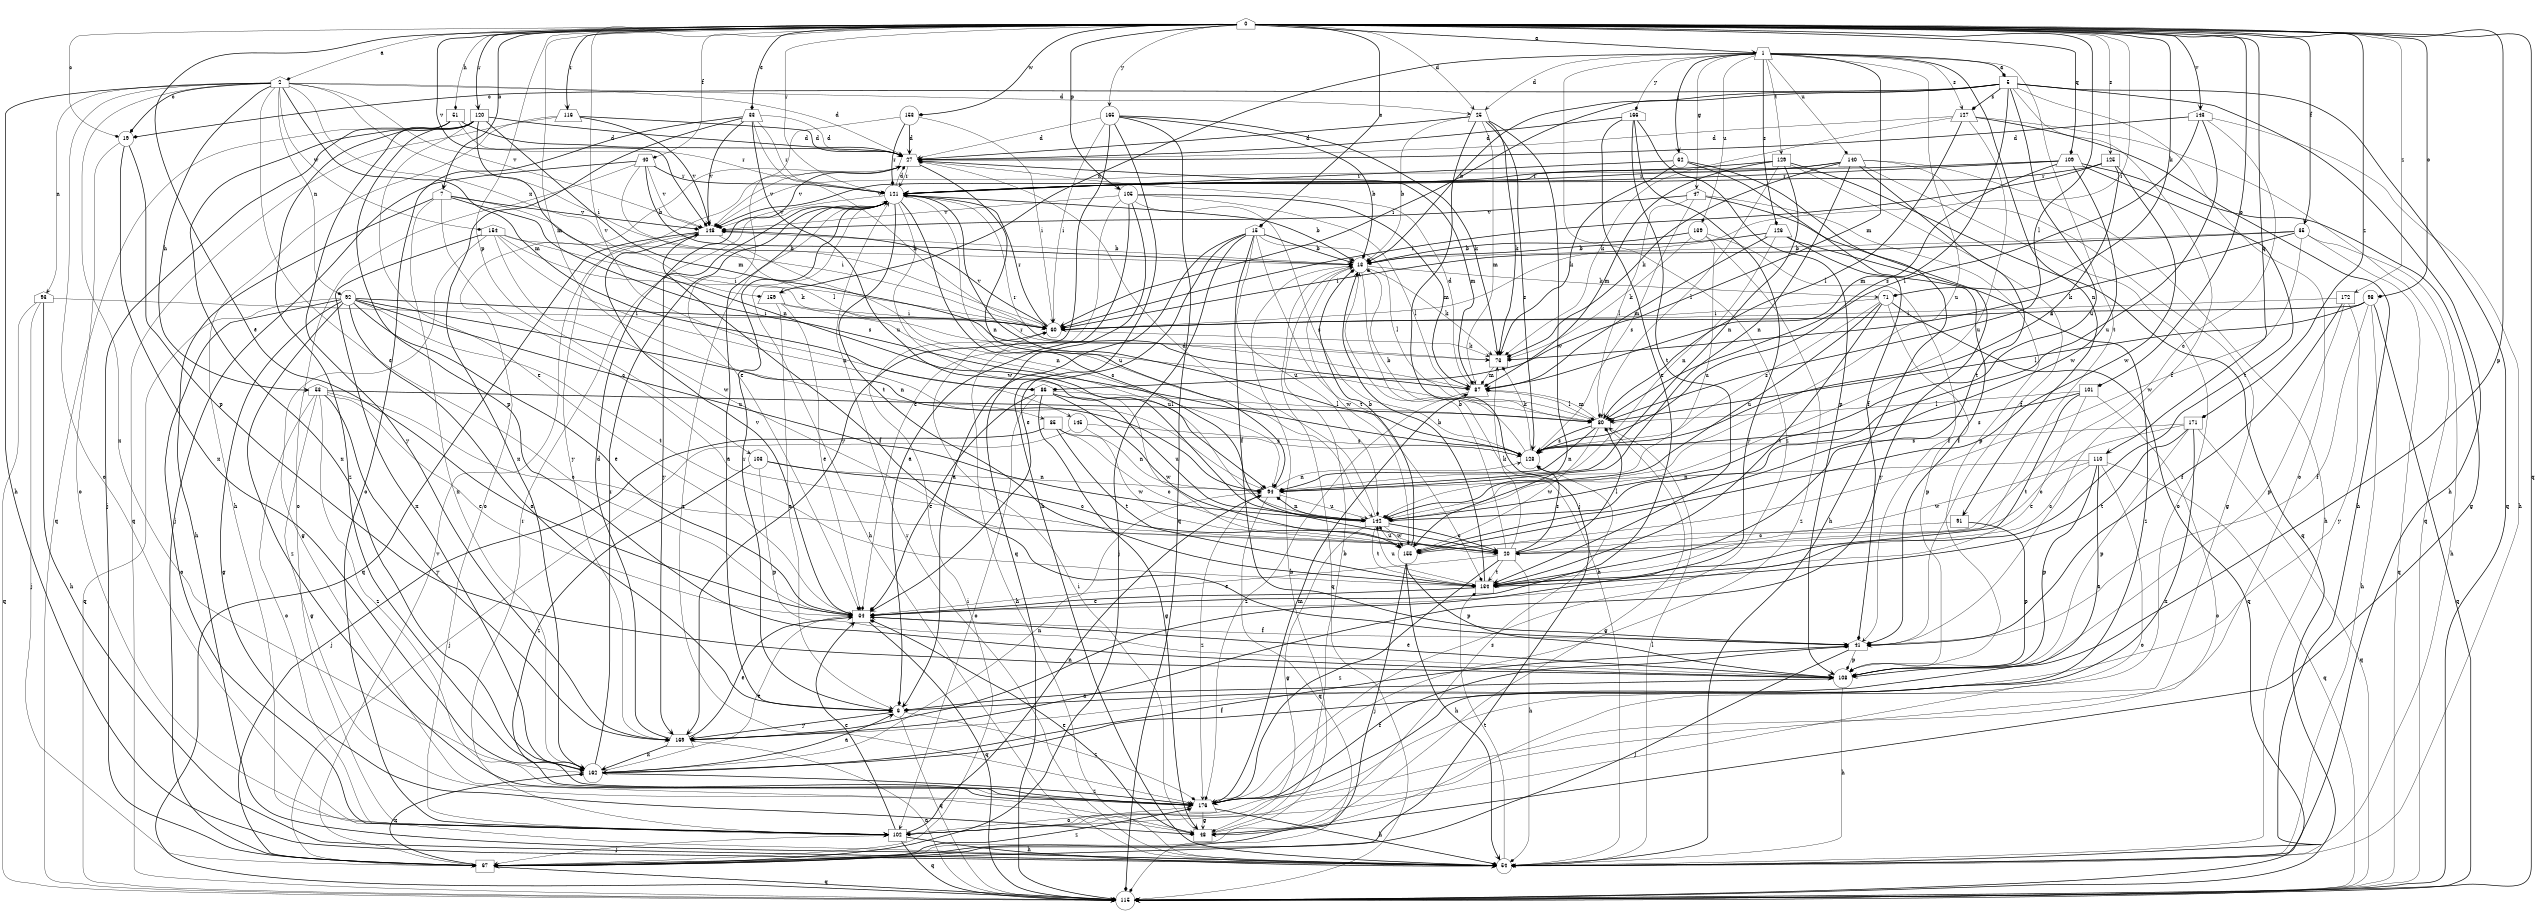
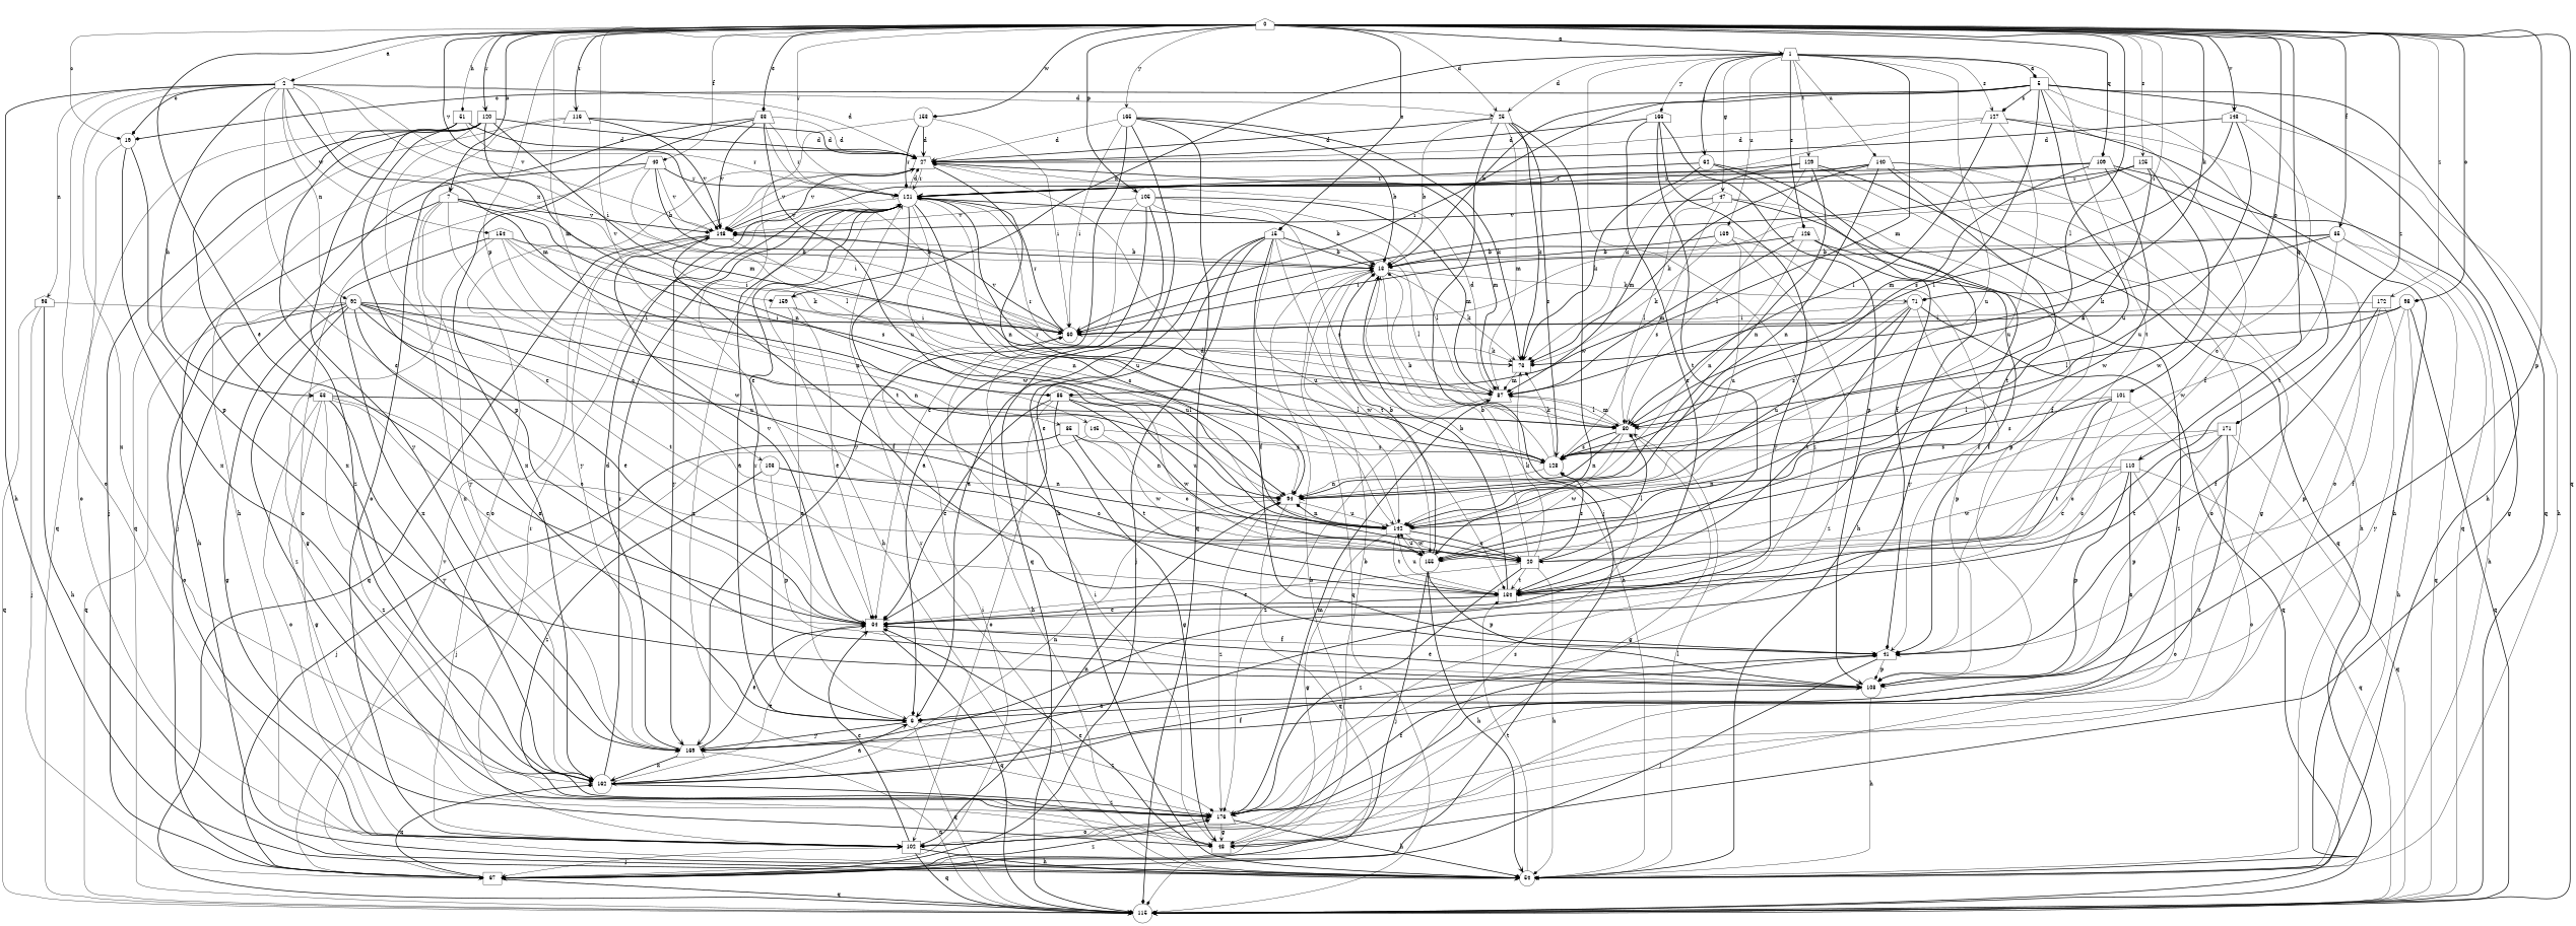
  strict digraph {
    node [shape=circle]
    edge [arrowhead=vee style=bold]
    0 [shape=house]
    1 [shape=trapezium]
    2 [shape=house]
    7 [shape=house]
    15 [shape=house]
    19
    25 [shape=trapezium]
    33 [shape=trapezium]
    34 [shape=box]
    35
    40 [shape=trapezium]
    51 [shape=box]
    60
    71
    80 [shape=house]
    85 [shape=box]
    98
    101 [shape=box]
    103
    105
    108
    109 [shape=trapezium]
    110 [shape=box]
    115
    116 [shape=trapezium]
    120 [shape=box]
    121
    125 [shape=box]
    143 [shape=house]
    145
    148 [shape=house]
    153
    165
    171 [shape=box]
    172 [shape=box]
    5 [shape=box]
    47 [shape=house]
    62
    86 [shape=house]
-   91 [shape=box]
    126 [shape=trapezium]
    127 [shape=trapezium]
    129 [shape=box]
    134 [shape=box]
    139
    140 [shape=trapezium]
    142 [shape=house]
    159 [shape=trapezium]
    166 [shape=house]
    176 [shape=trapezium]
    27 [shape=trapezium]
    53 [shape=house]
    54
    92
    93 [shape=house]
    102 [shape=box]
    154 [shape=house]
    162
    128
    169 [shape=trapezium]
    20 [shape=box]
    13
    41 [shape=house]
    6
    67 [shape=box]
    73 [shape=box]
    155
    87 [shape=trapezium]
    94 [shape=house]
    48 [shape=box]
    0 -> 1 [label=a]
    0 -> 2 [arrowhead=diamond label=a style=solid]
    0 -> 7 [label=b]
    0 -> 15 [arrowhead=diamond label=c]
    0 -> 19 [arrowhead=diamond label=c style=solid]
    0 -> 25 [label=d style=solid]
    0 -> 33 [arrowhead=diamond label=e]
    0 -> 34 [label=e]
    0 -> 35 [label=f]
    0 -> 40 [arrowhead=diamond label=f style=solid]
    0 -> 51 [arrowhead=diamond label=h style=solid]
    0 -> 60 [label=i style=solid]
    0 -> 71 [arrowhead=diamond label=k]
    0 -> 80 [arrowhead=diamond label=l]
    0 -> 85 [label=m style=solid]
    0 -> 98 [arrowhead=diamond label=o]
    0 -> 101 [arrowhead=diamond label=o]
    0 -> 103 [label=p style=solid]
    0 -> 105 [label=p]
    0 -> 108 [label=p]
    0 -> 109 [arrowhead=diamond label=q]
    0 -> 110 [label=q]
    0 -> 115 [arrowhead=diamond label=q]
    0 -> 116 [label=r]
    0 -> 120 [label=r]
    0 -> 121 [arrowhead=diamond label=r style=solid]
    0 -> 125 [label=s style=solid]
    0 -> 143 [label=v]
    0 -> 145 [label=v style=solid]
    0 -> 148 [arrowhead=diamond label=v]
    0 -> 153 [arrowhead=diamond label=w]
    0 -> 165 [label=y style=solid]
    0 -> 171 [arrowhead=diamond label=z]
    0 -> 172 [label=z style=solid]
    1 -> 25 [label=d style=solid]
    1 -> 5 [arrowhead=diamond label=a]
    1 -> 47 [label=g style=solid]
    1 -> 62 [label=j]
    1 -> 86 [arrowhead=diamond label=m]
-   1 -> 91 [label=n]
    1 -> 126 [arrowhead=diamond label=s]
    1 -> 127 [label=s style=solid]
    1 -> 129 [label=t style=solid]
    1 -> 134 [arrowhead=diamond label=t style=solid]
    1 -> 139 [arrowhead=diamond label=u style=solid]
    1 -> 140 [arrowhead=diamond label=u style=solid]
    1 -> 142 [arrowhead=diamond label=u style=solid]
    1 -> 159 [label=x]
    1 -> 166 [arrowhead=diamond label=y style=solid]
    1 -> 176 [label=z style=solid]
    2 -> 19 [arrowhead=diamond label=c]
    2 -> 25 [label=d style=solid]
    2 -> 34 [arrowhead=diamond label=e style=solid]
    2 -> 60 [label=i style=solid]
    2 -> 148 [arrowhead=diamond label=v style=solid]
    2 -> 86 [arrowhead=diamond label=m]
    2 -> 159 [arrowhead=diamond label=x style=solid]
    2 -> 27 [label=d style=solid]
    2 -> 53 [label=h]
    2 -> 54 [arrowhead=diamond label=h]
    2 -> 92 [arrowhead=diamond label=n style=solid]
    2 -> 93 [label=n style=solid]
    2 -> 102 [arrowhead=diamond label=o style=solid]
    2 -> 154 [arrowhead=diamond label=w style=solid]
    2 -> 162 [label=x style=solid]
    7 -> 60 [arrowhead=diamond label=i style=solid]
    7 -> 148 [arrowhead=diamond label=v]
    7 -> 54 [label=h]
    7 -> 162 [arrowhead=diamond label=x style=solid]
    7 -> 128 [arrowhead=diamond label=s]
+   7 -> 169 [label=y style=solid]
    7 -> 20 [arrowhead=diamond label=c style=solid]
    15 -> 34 [label=e]
    15 -> 80 [arrowhead=diamond label=l style=solid]
    15 -> 134 [arrowhead=diamond label=t style=solid]
    15 -> 142 [arrowhead=diamond label=u style=solid]
    15 -> 13 [label=b]
    15 -> 41 [arrowhead=diamond label=f]
    15 -> 6 [label=a]
    15 -> 67 [label=j]
    19 -> 108 [label=p]
    19 -> 102 [arrowhead=diamond label=o style=solid]
    19 -> 162 [arrowhead=diamond label=x]
    25 -> 27 [label=d]
    25 -> 128 [label=s]
    25 -> 13 [arrowhead=diamond label=b style=solid]
    25 -> 67 [arrowhead=diamond label=j]
    25 -> 73 [arrowhead=diamond label=k]
    25 -> 155 [label=w]
    25 -> 87 [label=m style=solid]
    33 -> 121 [label=r style=solid]
    33 -> 148 [arrowhead=diamond label=v]
    33 -> 142 [arrowhead=diamond label=u]
    33 -> 27 [label=d style=solid]
    33 -> 102 [label=o]
    33 -> 162 [arrowhead=diamond label=x]
    33 -> 73 [label=k style=solid]
    34 -> 115 [label=q]
    34 -> 148 [label=v]
    34 -> 41 [arrowhead=diamond label=f style=solid]
    35 -> 60 [arrowhead=diamond label=i]
    35 -> 115 [label=q style=solid]
    35 -> 54 [arrowhead=diamond label=h style=solid]
    35 -> 13 [label=b style=solid]
    35 -> 73 [arrowhead=diamond label=k]
    35 -> 155 [arrowhead=diamond label=w style=solid]
    40 -> 80 [arrowhead=diamond label=l style=solid]
    40 -> 121 [arrowhead=diamond label=r]
    40 -> 148 [label=v style=solid]
    40 -> 102 [label=o style=solid]
    40 -> 13 [label=b]
    40 -> 67 [arrowhead=diamond label=j]
    51 -> 121 [label=r style=solid]
    51 -> 27 [arrowhead=diamond label=d]
    51 -> 162 [arrowhead=diamond label=x]
    51 -> 169 [label=y]
    60 -> 121 [arrowhead=diamond label=r]
    60 -> 148 [arrowhead=diamond label=v]
    60 -> 54 [label=h style=solid]
    60 -> 73 [label=k style=solid]
    71 -> 60 [label=i style=solid]
    71 -> 108 [arrowhead=diamond label=p style=solid]
    71 -> 115 [label=q]
    71 -> 134 [label=t]
    71 -> 142 [label=u]
    71 -> 128 [arrowhead=diamond label=s style=solid]
    80 -> 128 [label=s]
    80 -> 155 [arrowhead=diamond label=w style=solid]
    80 -> 87 [arrowhead=diamond label=m style=solid]
    80 -> 94 [arrowhead=diamond label=n]
    80 -> 48 [label=g style=solid]
    85 -> 134 [arrowhead=diamond label=t]
    85 -> 128 [label=s style=solid]
    85 -> 20 [label=c style=solid]
    85 -> 67 [label=j]
    85 -> 94 [label=n style=solid]
    98 -> 60 [label=i]
    98 -> 80 [label=l]
    98 -> 115 [label=q]
    98 -> 54 [arrowhead=diamond label=h style=solid]
    98 -> 41 [arrowhead=diamond label=f style=solid]
    101 -> 34 [arrowhead=diamond label=e style=solid]
    101 -> 80 [label=l style=solid]
    101 -> 134 [label=t]
    101 -> 102 [label=o style=solid]
    101 -> 128 [label=s]
    103 -> 108 [label=p style=solid]
    103 -> 176 [label=z]
    103 -> 20 [label=c]
    103 -> 94 [arrowhead=diamond label=n style=solid]
    105 -> 34 [arrowhead=diamond label=e style=solid]
    105 -> 80 [label=l style=solid]
    105 -> 115 [arrowhead=diamond label=q]
    105 -> 148 [arrowhead=diamond label=v style=solid]
    105 -> 128 [label=s style=solid]
    105 -> 6 [arrowhead=diamond label=a]
    105 -> 87 [label=m]
    108 -> 34 [label=e]
    108 -> 54 [label=h style=solid]
    108 -> 6 [arrowhead=diamond label=a]
    109 -> 121 [label=r]
    109 -> 148 [arrowhead=diamond label=v]
    109 -> 134 [arrowhead=diamond label=t]
    109 -> 155 [arrowhead=diamond label=w]
    109 -> 87 [label=m]
    109 -> 48 [arrowhead=diamond label=g]
    110 -> 108 [arrowhead=diamond label=p]
    110 -> 115 [label=q style=solid]
    110 -> 102 [label=o style=solid]
    110 -> 20 [arrowhead=diamond label=c style=solid]
    110 -> 6 [arrowhead=diamond label=a]
    110 -> 155 [label=w style=solid]
    110 -> 94 [arrowhead=diamond label=n style=solid]
    116 -> 115 [arrowhead=diamond label=q style=solid]
    116 -> 148 [label=v]
    116 -> 27 [arrowhead=diamond label=d]
    116 -> 54 [label=h style=solid]
    120 -> 34 [label=e style=solid]
    120 -> 108 [label=p]
    120 -> 115 [label=q style=solid]
    120 -> 176 [label=z]
    120 -> 27 [label=d]
    120 -> 67 [arrowhead=diamond label=j]
    120 -> 87 [arrowhead=diamond label=m]
    120 -> 94 [arrowhead=diamond label=n]
    121 -> 148 [arrowhead=diamond label=v style=solid]
    121 -> 134 [arrowhead=diamond label=t]
    121 -> 142 [label=u style=solid]
    121 -> 176 [label=z style=solid]
    121 -> 27 [arrowhead=diamond label=d style=solid]
    121 -> 54 [label=h style=solid]
    121 -> 169 [label=y]
    121 -> 20 [arrowhead=diamond label=c]
    121 -> 13 [arrowhead=diamond label=b]
    121 -> 6 [arrowhead=diamond label=a]
    121 -> 155 [arrowhead=diamond label=w style=solid]
    125 -> 60 [arrowhead=diamond label=i]
    125 -> 121 [label=r]
    125 -> 128 [arrowhead=diamond label=s]
    125 -> 155 [label=w]
    143 -> 80 [label=l]
    143 -> 142 [arrowhead=diamond label=u]
    143 -> 27 [arrowhead=diamond label=d]
    143 -> 54 [label=h style=solid]
    143 -> 20 [label=c style=solid]
    145 -> 128 [label=s style=solid]
    145 -> 67 [arrowhead=diamond label=j style=solid]
    145 -> 155 [label=w style=solid]
    148 -> 115 [arrowhead=diamond label=q]
    148 -> 13 [arrowhead=diamond label=b style=solid]
    148 -> 41 [label=f]
    148 -> 94 [label=n style=solid]
    153 -> 34 [arrowhead=diamond label=e style=solid]
    153 -> 60 [label=i style=solid]
    153 -> 121 [arrowhead=diamond label=r]
    153 -> 27 [label=d]
    165 -> 60 [label=i style=solid]
    165 -> 115 [arrowhead=diamond label=q]
    165 -> 27 [label=d style=solid]
    165 -> 54 [arrowhead=diamond label=h]
    165 -> 169 [label=y]
    165 -> 13 [arrowhead=diamond label=b]
    165 -> 73 [label=k]
    171 -> 108 [arrowhead=diamond label=p style=solid]
    171 -> 115 [label=q style=solid]
    171 -> 134 [arrowhead=diamond label=t]
    171 -> 162 [label=x]
    171 -> 128 [arrowhead=diamond label=s style=solid]
    171 -> 20 [label=c style=solid]
    172 -> 60 [label=i style=solid]
    172 -> 108 [label=p style=solid]
    172 -> 169 [arrowhead=diamond label=y style=solid]
    172 -> 41 [label=f]
    5 -> 19 [arrowhead=diamond label=c]
    5 -> 60 [label=i]
    5 -> 115 [label=q]
    5 -> 127 [arrowhead=diamond label=s]
    5 -> 142 [label=u]
    5 -> 54 [arrowhead=diamond label=h]
    5 -> 102 [label=o style=solid]
    5 -> 128 [label=s]
    5 -> 13 [arrowhead=diamond label=b]
    5 -> 41 [arrowhead=diamond label=f style=solid]
    47 -> 80 [arrowhead=diamond label=l style=solid]
    47 -> 108 [label=p style=solid]
    47 -> 148 [arrowhead=diamond label=v]
    47 -> 128 [arrowhead=diamond label=s style=solid]
    47 -> 169 [label=y]
    62 -> 121 [label=r]
    62 -> 54 [arrowhead=diamond label=h]
    62 -> 41 [arrowhead=diamond label=f]
    62 -> 73 [label=k]
    86 -> 34 [arrowhead=diamond label=e]
    86 -> 80 [label=l style=solid]
    86 -> 142 [label=u]
    86 -> 102 [label=o style=solid]
    86 -> 155 [label=w]
    86 -> 48 [label=g]
-   91 -> 108 [label=p]
-   91 -> 20 [label=c style=solid]
    126 -> 176 [label=z]
    126 -> 13 [arrowhead=diamond label=b]
    126 -> 41 [arrowhead=diamond label=f]
    126 -> 87 [label=m]
    126 -> 94 [label=n style=solid]
    127 -> 80 [label=l]
    127 -> 115 [label=q style=solid]
    127 -> 142 [arrowhead=diamond label=u style=solid]
    127 -> 27 [arrowhead=diamond label=d style=solid]
    127 -> 54 [arrowhead=diamond label=h]
    127 -> 73 [arrowhead=diamond label=k style=solid]
    129 -> 80 [label=l style=solid]
    129 -> 115 [arrowhead=diamond label=q]
    129 -> 121 [label=r]
    129 -> 41 [label=f style=solid]
    129 -> 87 [arrowhead=diamond label=m]
    129 -> 94 [arrowhead=diamond label=n]
    134 -> 34 [arrowhead=diamond label=e]
    134 -> 142 [arrowhead=diamond label=u style=solid]
    134 -> 13 [label=b]
    139 -> 142 [arrowhead=diamond label=u style=solid]
    139 -> 176 [label=z style=solid]
    139 -> 13 [arrowhead=diamond label=b]
    139 -> 41 [label=f style=solid]
    139 -> 73 [label=k style=solid]
    140 -> 121 [label=r]
    140 -> 148 [arrowhead=diamond label=v style=solid]
    140 -> 134 [label=t]
    140 -> 54 [label=h style=solid]
    140 -> 102 [arrowhead=diamond label=o style=solid]
    140 -> 73 [arrowhead=diamond label=k]
    140 -> 94 [label=n]
    140 -> 48 [label=g style=solid]
    142 -> 134 [label=t style=solid]
    142 -> 27 [arrowhead=diamond label=d style=solid]
    142 -> 20 [label=c]
    142 -> 155 [arrowhead=diamond label=w style=solid]
    142 -> 94 [arrowhead=diamond label=n]
    142 -> 48 [arrowhead=diamond label=g style=solid]
    159 -> 34 [arrowhead=diamond label=e style=solid]
    159 -> 60 [arrowhead=diamond label=i style=solid]
    159 -> 142 [arrowhead=diamond label=u style=solid]
    159 -> 6 [label=a style=solid]
    166 -> 34 [arrowhead=diamond label=e]
    166 -> 108 [label=p]
    166 -> 134 [label=t]
    166 -> 27 [label=d]
    166 -> 169 [arrowhead=diamond label=y]
    176 -> 54 [arrowhead=diamond label=h]
    176 -> 102 [arrowhead=diamond label=o style=solid]
    176 -> 41 [arrowhead=diamond label=f]
    176 -> 87 [label=m]
    176 -> 48 [label=g style=solid]
    27 -> 121 [label=r style=solid]
    27 -> 148 [arrowhead=diamond label=v style=solid]
    27 -> 102 [label=o style=solid]
    27 -> 169 [arrowhead=diamond label=y style=solid]
    27 -> 87 [arrowhead=diamond label=m]
    27 -> 94 [arrowhead=diamond label=n]
    53 -> 34 [label=e style=solid]
    53 -> 80 [arrowhead=diamond label=l]
    53 -> 176 [label=z style=solid]
    53 -> 102 [label=o style=solid]
    53 -> 169 [arrowhead=diamond label=y]
    53 -> 20 [arrowhead=diamond label=c style=solid]
    53 -> 48 [label=g style=solid]
    54 -> 80 [label=l style=solid]
    54 -> 121 [label=r style=solid]
    54 -> 134 [arrowhead=diamond label=t style=solid]
    92 -> 34 [arrowhead=diamond label=e]
    92 -> 60 [label=i]
    92 -> 115 [label=q style=solid]
    92 -> 134 [arrowhead=diamond label=t style=solid]
    92 -> 142 [arrowhead=diamond label=u]
    92 -> 176 [label=z]
    92 -> 102 [label=o]
    92 -> 6 [arrowhead=diamond label=a]
    92 -> 94 [arrowhead=diamond label=n]
    92 -> 48 [arrowhead=diamond label=g]
    93 -> 60 [arrowhead=diamond label=i style=solid]
    93 -> 115 [label=q style=solid]
    93 -> 54 [arrowhead=diamond label=h]
    93 -> 67 [arrowhead=diamond label=j style=solid]
    102 -> 34 [label=e]
    102 -> 115 [label=q]
    102 -> 121 [arrowhead=diamond label=r style=solid]
    102 -> 54 [label=h]
    102 -> 67 [label=j style=solid]
    102 -> 94 [arrowhead=diamond label=n]
    154 -> 60 [label=i style=solid]
    154 -> 162 [label=x]
    154 -> 13 [label=b style=solid]
    154 -> 73 [label=k style=solid]
    154 -> 155 [label=w style=solid]
    154 -> 94 [label=n style=solid]
    154 -> 48 [label=g style=solid]
    162 -> 34 [label=e style=solid]
    162 -> 121 [arrowhead=diamond label=r]
    162 -> 176 [label=z]
    162 -> 41 [arrowhead=diamond label=f]
    162 -> 6 [label=a]
    162 -> 94 [label=n style=solid]
    128 -> 121 [label=r]
    128 -> 13 [arrowhead=diamond label=b style=solid]
    128 -> 73 [arrowhead=diamond label=k style=solid]
-   94 -> 128 [label=n style=solid]
+   128 -> 94 [label=n style=solid]
    169 -> 34 [label=e]
    169 -> 115 [label=a style=solid]
    169 -> 27 [label=d]
    169 -> 162 [label=x]
    20 -> 34 [label=e style=solid]
    20 -> 80 [arrowhead=diamond label=l]
    20 -> 134 [label=t style=solid]
    20 -> 176 [label=z]
    20 -> 54 [arrowhead=diamond label=h style=solid]
    20 -> 128 [arrowhead=diamond label=s]
    20 -> 13 [label=b style=solid]
    20 -> 73 [label=k style=solid]
    13 -> 71 [label=k style=solid]
    13 -> 115 [arrowhead=diamond label=q style=solid]
    13 -> 54 [arrowhead=diamond label=h style=solid]
    13 -> 73 [label=k style=solid]
    13 -> 155 [arrowhead=diamond label=w style=solid]
    41 -> 108 [arrowhead=diamond label=p style=solid]
    41 -> 67 [arrowhead=diamond label=j]
    6 -> 115 [arrowhead=diamond label=q style=solid]
    6 -> 121 [label=r]
    6 -> 176 [arrowhead=diamond label=z style=solid]
    6 -> 169 [label=y]
    67 -> 60 [label=i style=solid]
    67 -> 115 [arrowhead=diamond label=q]
    67 -> 148 [label=v style=solid]
    67 -> 176 [arrowhead=diamond label=z]
    67 -> 162 [arrowhead=diamond label=x]
    67 -> 13 [arrowhead=diamond label=b style=solid]
    73 -> 87 [arrowhead=diamond label=m style=solid]
    155 -> 108 [label=p]
    155 -> 142 [arrowhead=diamond label=u style=solid]
    155 -> 54 [label=h]
    155 -> 13 [arrowhead=diamond label=b]
    155 -> 67 [label=j]
    87 -> 80 [arrowhead=diamond label=l style=solid]
    87 -> 121 [label=r style=solid]
    87 -> 176 [arrowhead=diamond label=z style=solid]
    87 -> 27 [label=d style=solid]
    94 -> 115 [arrowhead=diamond label=q style=solid]
    94 -> 142 [label=u style=solid]
    94 -> 176 [label=z style=solid]
    48 -> 34 [arrowhead=diamond label=e]
    48 -> 60 [arrowhead=diamond label=i style=solid]
    48 -> 128 [label=s style=solid]
    48 -> 13 [label=b style=solid]
  }
